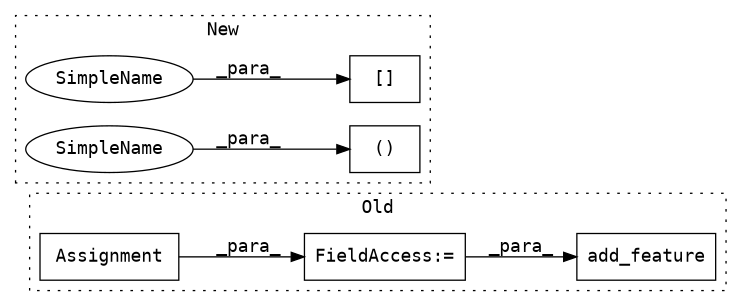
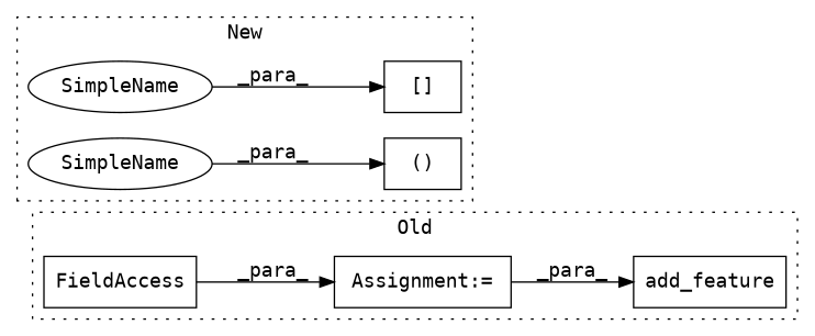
  digraph {
    fontname="DejaVu Sans Mono"
    rankdir=LR
    node [a=42 fontname="DejaVu Sans Mono" l=12 s=1623 shape=box]
    edge [fontname="DejaVu Sans Mono"]
    n1 [a=32 l="12,1" label=add_feature s="1929,1987"]
-   n2 [a=7 l=1 label="FieldAccess:=" s=1844]
-   n3 [a=22 l=17 label=Assignment s=1941]
+   n2 [a=7 l=1 label="Assignment:=" s=1844]
+   n3 [a=22 l=17 label=FieldAccess s=1941]
    n4 [a=106 l=37 label="()"]
    n5 [a=2 l="8,1" label="[]" s="1744,1764"]
    n6 [label=SimpleName s=1752 shape=ellipse]
    n7 [label=SimpleName shape=ellipse]
    subgraph cluster_1 {
      label=Old
      style=dotted
      n1
      n2
      n3
    }
    subgraph cluster_2 {
      label=New
      style=dotted
      n4
      n5
      n6
      n7
    }
    n2 -> n1 [label=_para_]
    n3 -> n2 [label=_para_]
    n6 -> n5 [label=_para_]
    n7 -> n4 [label=_para_]
  }
